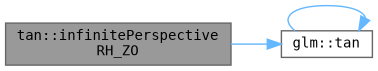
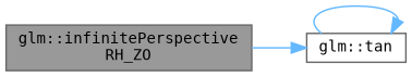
  digraph {
    rankdir=LR
    node [fontname=Terminal fontsize=10 shape=box style=filled]
    edge [color=steelblue1 fontname=Terminal fontsize=10 labelfontname=Helvetica labelfontsize=10 style=solid]
-   n1 [color=gray40 fillcolor=grey60 fontcolor=black height=0.2 label="tan::infinitePerspective\lRH_ZO" width=0.4]
+   n1 [color=gray40 fillcolor=grey60 fontcolor=black height=0.2 label="glm::infinitePerspective\lRH_ZO" width=0.4]
    n2 [color=grey40 fillcolor=white height=0.2 label="glm::tan" width=0.4]
    n1 -> n2
    n2 -> n2
  }
